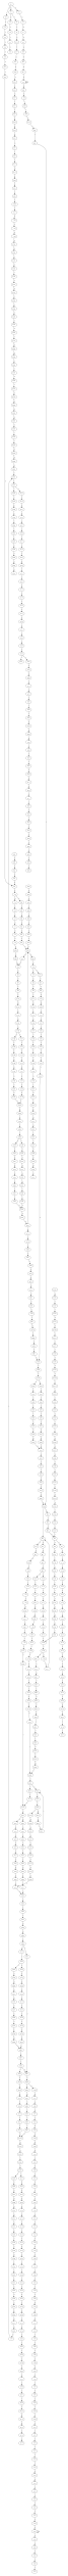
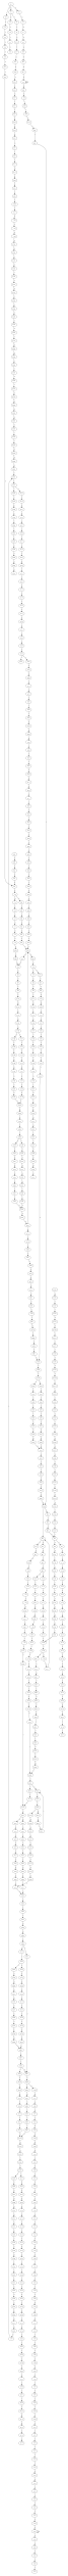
  strict digraph {
    fontname="Open Sans"
    node [fontname="Open Sans"]
    edge [fontname="Open Sans"]
    S0
    S1
    S2
    S3
    S4
    S5
    S6
    S7
    S8
    S9
    S10
    S11
    S12
    S13
    S14
    S15
    S16
    S17
    S18
    S19
    S21
    S22
    S23
    S25
    S26
    S27
    S24
    S28
    S29
    S30
    S31
    S32
    S33
    S34
    S35
    S36
    S37
    S38
    S39
    S40
    S41
    S42
    S43
    S44
    S45
    S46
    S47
    S48
    S49
    S50
    S51
    S52
    S53
    S54
    S55
    S56
    S57
    S58
    S59
    S60
    S61
    S62
    S63
    S64
    S65
    S66
    S67
    S68
    S69
    S70
    S71
    S72
    S73
    S74
    S75
    S76
    S77
    S78
    S79
    S80
    S81
    S82
    S83
    S84
    S85
    S86
    S87
    S88
    S89
    S90
    S91
    S92
    S93
    S94
    S95
    S96
    S97
    S98
    S99
    S100
    S101
    S102
    S103
    S104
    S105
    S106
    S107
    S108
    S109
    S110
    S111
    S112
    S113
    S114
    S115
    S116
    S117
    S118
    S119
    S120
    S121
    S122
    S123
    S124
    S125
    S126
    S127
    S128
    S129
    S130
    S131
    S132
    S133
    S134
    S135
    S136
    S137
    S138
    S139
    S140
    S141
    S142
    S143
    S144
    S145
    S146
    S147
    S148
    S149
    S150
    S151
    S152
    S153
    S154
    S155
    S156
    S157
    S158
    S159
    S160
    S161
    S162
    S163
    S164
    S165
    S166
    S167
    S168
    S169
    S170
    S171
    S172
    S173
    S174
    S175
    S176
    S177
    S178
    S179
    S180
    S181
    S182
    S183
    S184
    S185
    S186
    S187
    S188
    S189
    S190
    S191
    S192
    S193
    S194
    S195
    S196
    S197
    S198
    S199
    S200
    S201
    S202
    S203
    S204
    S205
    S206
    S207
    S208
    S209
    S210
    S211
    S212
    S213
    S214
    S215
    S216
    S217
    S218
    S219
    S220
    S221
    S222
    S223
    S224
    S225
    S226
    S227
    S228
    S229
    S230
    S231
    S232
    S233
    S234
    S235
    S236
    S237
    S238
    S239
    n240 [label=S940]
    S241
    S242
    S243
    S244
    S245
    S246
    S247
    S248
    S249
    S250
    S251
    S252
    S253
    S254
    S255
    S256
    S257
    S258
    S259
    S260
    S261
    S262
    S263
    S264
    S265
    S266
    S267
    S268
    S269
    S270
    S271
    S272
    S273
    S274
    S275
    S276
    S277
    S278
    S279
    S280
    S281
    S282
    S283
    S284
    S285
    S286
    S287
    S288
    S289
    S290
    S291
    S292
    S293
    S294
    S295
    S296
    S297
    S298
    S299
    S300
    S301
    S302
    S303
    S304
    S305
    S306
    S307
    S308
    S309
    S310
    S311
    S312
    S313
    S314
    S315
    S316
    S317
    S318
    S319
    S320
    S321
    S322
    S323
    S324
    S325
    S326
    S327
    S328
    S329
    S331
    S332
    S333
    S334
    S335
    S336
    S337
    S338
    S330
    S339
    S340
    S341
    S342
    S343
    S344
    S345
    S346
    S347
    S348
    S349
    S350
    S351
    S352
    S353
    S354
    S355
    S356
    S357
    S358
    S359
    S360
    S361
    S362
    S363
    S364
    S365
    S366
    S367
    S368
    S369
    S370
    S371
    S372
    S373
    S374
    S375
    S376
    S377
    S378
    S379
    S380
    S381
    S382
    S383
    S384
    S385
    S386
    S387
    S388
    S389
    S390
    S391
    S392
    S393
    S394
    S395
    S396
    S397
    S398
    S399
    S400
    S401
    S402
    S403
    S404
    S405
    S406
    S407
    S408
    S409
    S410
    S411
    S412
    S413
    S414
    S415
    S416
    S417
    S418
    S419
    S420
    S421
    S422
    S423
    S424
    S425
    S426
    S427
    S428
    S429
    S430
    S431
    S432
    S433
    S434
    S435
    S436
    S437
    S438
    S439
    S440
    S441
    S442
    S443
    S444
    S445
    S446
    S447
    S448
    S449
    S450
    S451
    S452
    S453
    S454
    S455
    S456
    S457
    S458
    S459
    S460
    S461
    S462
    S463
    S464
    S465
    S466
    S467
    S468
    S469
    S470
    S471
    S472
    S473
    S474
    S475
    S476
    S477
    S478
    S479
    S480
    S481
    S482
    S483
    S484
    S485
    S486
    S487
    S488
    S489
    S490
    S491
    S492
    S493
    S494
    S495
    S496
    S497
    S498
    S499
    S500
    S501
    S502
    S503
    S504
    S505
    S506
    S507
    S508
    S509
    S510
    S511
    S512
    S513
    S514
    S515
    S516
    S517
    S518
    S519
    S520
    S521
    S522
    S523
    S524
    S525
    S526
    S527
    S528
    S529
    S530
    S531
    S532
    S533
    S534
    S535
    S536
    S537
    S538
    S539
    S540
    S541
    S542
    S543
    S544
    S545
    S546
    S547
    S548
    S549
    S550
    S551
    S552
    S553
    S554
    S555
    S556
    S557
    S561
    S558
    S559
    S560
    S562
    S563
    S564
    S565
    S566
    S567
    S568
    S569
    S570
    S571
    S572
    S573
    S574
    S575
    S576
    S577
    S578
    S579
    S580
    S581
    S582
    S583
    S584
    S585
    S586
    S587
    S588
    S589
    S590
    S591
    S592
    S593
    S594
    S595
    S596
    S597
    S598
    S599
    S600
    S601
    S602
    S603
    S604
    S605
    S606
    S607
    S608
    S609
    S610
    S611
    S612
    S613
    S614
    S615
    S616
    S617
    S618
    S619
    S620
    S621
    S622
    S623
    S624
    S625
    S626
    S627
    S628
    S629
    S630
    S631
    S632
    S633
    S634
    S635
    S636
    S637
+   S638
    S639
    S640
    S641
    S642
    S643
    S644
    S645
    S646
    S647
    S648
    S649
    S650
    S651
    S652
    S653
    S0 -> S1 [label=G]
    S0 -> S2 [label=C]
    S0 -> S3 [label=N]
    S1 -> S4 [label=G]
    S1 -> S5 [label=T]
    S2 -> S6 [label=C]
    S3 -> S7 [label=N]
    S4 -> S8 [label=G]
    S5 -> S9 [label=C]
    S6 -> S10 [label=C]
    S7 -> S11 [label=N]
    S8 -> S12 [label=C]
    S9 -> S13 [label=G]
    S10 -> S14 [label=A]
    S11 -> S15 [label=N]
    S12 -> S16 [label=C]
    S13 -> S17 [label=T]
    S14 -> S18 [label=A]
    S15 -> S19 [label=N]
    S17 -> S21 [label=G]
    S18 -> S22 [label=A]
    S19 -> S23 [label=N]
    S21 -> S25 [label=G]
    S22 -> S26 [label=C]
    S23 -> S27 [label=N]
    S25 -> S29 [label=A]
    S26 -> S30 [label=G]
    S27 -> S31 [label=N]
    S24 -> S28 [label=A]
    S28 -> S32 [label=A]
    S29 -> S33 [label=C]
    S30 -> S34 [label=A]
    S31 -> S31 [label=N]
    S31 -> S35 [label=G]
    S32 -> S36 [label=C]
    S33 -> S37 [label=G]
    S34 -> S38 [label=A]
    S34 -> S39 [label=G]
    S35 -> S40 [label=A]
    S36 -> S30 [label=G]
    S37 -> S41 [label=T]
    S38 -> S42 [label=C]
    S39 -> S43 [label=C]
    S40 -> S44 [label=C]
    S41 -> S45 [label=C]
    S42 -> S46 [label=C]
    S43 -> S47 [label=C]
    S44 -> S48 [label=T]
    S45 -> S49 [label=C]
    S46 -> S50 [label=G]
    S47 -> S51 [label=G]
    S48 -> S52 [label=C]
    S49 -> S53 [label=A]
    S50 -> S54 [label=G]
    S51 -> S55 [label=G]
    S52 -> S56 [label=T]
    S53 -> S57 [label=C]
    S54 -> S58 [label=A]
    S55 -> S59 [label=A]
    S56 -> S60 [label=T]
    S57 -> S61 [label=G]
    S58 -> S62 [label=C]
    S59 -> S63 [label=C]
    S60 -> S64 [label=C]
    S61 -> S65 [label=T]
    S62 -> S66 [label=G]
    S62 -> S67 [label=A]
    S63 -> S68 [label=A]
    S64 -> S69 [label=C]
    S64 -> S70 [label=T]
    S65 -> S71 [label=A]
    S66 -> S72 [label=A]
    S67 -> S73 [label=G]
    S68 -> S73 [label=G]
    S69 -> S74 [label=A]
    S69 -> S75 [label=T]
    S70 -> S76 [label=T]
    S71 -> S77 [label=G]
    S72 -> S78 [label=A]
    S72 -> S79 [label=G]
    S73 -> S80 [label=G]
    S74 -> S81 [label=G]
    S75 -> S82 [label=C]
    S76 -> S83 [label=T]
    S77 -> S84 [label=T]
    S78 -> S85 [label=A]
    S79 -> S86 [label=G]
    S80 -> S87 [label=A]
    S81 -> S88 [label=T]
    S82 -> S89 [label=G]
    S83 -> S90 [label=T]
    S84 -> S91 [label=C]
    S85 -> S92 [label=A]
    S86 -> S93 [label=A]
    S87 -> S94 [label=C]
    S88 -> S95 [label=C]
    S89 -> S96 [label=C]
    S90 -> S97 [label=T]
    S90 -> S98 [label=A]
    S91 -> S99 [label=C]
    S92 -> S100 [label=G]
    S93 -> S101 [label=C]
    S94 -> S102 [label=C]
    S95 -> S103 [label=G]
    S95 -> S104 [label=C]
    S96 -> S105 [label=G]
    S97 -> S106 [label=C]
    S98 -> S107 [label=G]
    S99 -> S108 [label=A]
    S100 -> S109 [label=G]
    S101 -> S110 [label=A]
    S102 -> S111 [label=G]
    S103 -> S112 [label=T]
    S104 -> S113 [label=T]
    S105 -> S114 [label=T]
    S106 -> S115 [label=A]
    S107 -> S116 [label=T]
    S108 -> S117 [label=T]
    S109 -> S118 [label=T]
    S110 -> S119 [label=C]
    S111 -> S120 [label=C]
    S112 -> S121 [label=T]
    S113 -> S122 [label=T]
    S114 -> S123 [label=T]
    S115 -> S124 [label=A]
    S116 -> S125 [label=C]
    S117 -> S126 [label=G]
    S118 -> S127 [label=A]
    S119 -> S128 [label=A]
    S120 -> S129 [label=G]
    S121 -> S130 [label=C]
    S122 -> S131 [label=C]
    S123 -> S132 [label=T]
    S124 -> S133 [label=T]
    S125 -> S134 [label=A]
    S126 -> S135 [label=A]
    S127 -> S136 [label=G]
    S128 -> S137 [label=G]
    S129 -> S138 [label=G]
    S130 -> S139 [label=G]
    S131 -> S140 [label=C]
    S132 -> S141 [label=G]
    S133 -> S142 [label=A]
    S134 -> S143 [label=T]
    S135 -> S144 [label=G]
    S136 -> S145 [label=T]
    S137 -> S146 [label=T]
    S138 -> S147 [label=C]
    S138 -> S148 [label=A]
    S139 -> S149 [label=A]
    S140 -> S150 [label=A]
    S141 -> S151 [label=T]
    S142 -> S152 [label=G]
    S143 -> S153 [label=T]
    S144 -> S154 [label=G]
    S145 -> S155 [label=C]
    S146 -> S156 [label=C]
    S147 -> S157 [label=C]
    S148 -> S158 [label=C]
    S149 -> S159 [label=C]
    S150 -> S160 [label=C]
    S151 -> S161 [label=G]
    S152 -> S162 [label=T]
    S153 -> S163 [label=C]
    S154 -> S164 [label=G]
    S155 -> S165 [label=T]
    S156 -> S166 [label=C]
    S157 -> S167 [label=C]
    S158 -> S168 [label=C]
    S159 -> S169 [label=T]
    S160 -> S170 [label=T]
    S161 -> S171 [label=T]
    S162 -> S172 [label=T]
    S163 -> S173 [label=C]
    S164 -> S174 [label=C]
    S165 -> S175 [label=T]
    S166 -> S176 [label=T]
    S167 -> S177 [label=T]
    S168 -> S178 [label=T]
    S169 -> S179 [label=C]
    S170 -> S180 [label=C]
    S171 -> S181 [label=T]
    S172 -> S182 [label=A]
    S173 -> S183 [label=A]
    S174 -> S184 [label=G]
    S175 -> S185 [label=A]
    S176 -> S186 [label=A]
    S177 -> S187 [label=G]
    S178 -> S188 [label=G]
    S179 -> S189 [label=T]
    S180 -> S190 [label=T]
    S181 -> S191 [label=T]
    S182 -> S192 [label=T]
    S183 -> S193 [label=C]
    S184 -> S194 [label=T]
    S185 -> S195 [label=G]
    S186 -> S196 [label=G]
    S187 -> S197 [label=G]
    S188 -> S198 [label=G]
    S189 -> S199 [label=C]
    S190 -> S200 [label=T]
    S190 -> S201 [label=C]
    S191 -> S202 [label=A]
    S192 -> S203 [label=T]
    S193 -> S204 [label=T]
    S194 -> S205 [label=A]
    S195 -> S206 [label=C]
    S196 -> S207 [label=C]
    S197 -> S208 [label=A]
    S198 -> S209 [label=A]
    S199 -> S210 [label=G]
    S200 -> S211 [label=C]
    S201 -> S212 [label=T]
    S202 -> S213 [label=T]
    S203 -> S214 [label=G]
    S204 -> S180 [label=C]
    S205 -> S215 [label=G]
    S206 -> S216 [label=C]
    S207 -> S217 [label=N]
    S208 -> S218 [label=G]
    S209 -> S219 [label=G]
    S210 -> S220 [label=C]
    S211 -> S69 [label=C]
    S212 -> S221 [label=G]
    S213 -> S222 [label=T]
    S214 -> S223 [label=T]
    S215 -> S224 [label=C]
    S216 -> S225 [label=T]
    S216 -> S226 [label=C]
    S217 -> S227 [label=T]
    S218 -> S228 [label=T]
    S219 -> S228 [label=T]
    S220 -> S229 [label=T]
    S221 -> S230 [label=T]
    S222 -> S231 [label=A]
    S222 -> S232 [label=G]
    S223 -> S233 [label=T]
    S224 -> S234 [label=C]
    S225 -> S235 [label=C]
    S226 -> S236 [label=C]
    S227 -> S237 [label=C]
    S228 -> S238 [label=C]
    S229 -> S239 [label=C]
    S230 -> n240 [label=C]
    S231 -> S241 [label=A]
    S232 -> S242 [label=G]
    S233 -> S243 [label=A]
    S234 -> S244 [label=G]
    S235 -> S245 [label=T]
    S236 -> S246 [label=T]
    S237 -> S247 [label=A]
    S238 -> S248 [label=C]
    S239 -> S249 [label=G]
    n240 -> S250 [label=G]
    S241 -> S251 [label=A]
    S242 -> S252 [label=A]
    S243 -> S253 [label=A]
    S244 -> S254 [label=A]
    S245 -> S255 [label=C]
    S246 -> S256 [label=C]
    S247 -> S257 [label=G]
    S248 -> S258 [label=T]
    S249 -> S259 [label=T]
    S250 -> S260 [label=T]
    S251 -> S261 [label=G]
    S252 -> S262 [label=G]
    S253 -> S263 [label=A]
    S254 -> S264 [label=G]
    S255 -> S265 [label=C]
    S256 -> S266 [label=C]
    S257 -> S267 [label=C]
    S258 -> S268 [label=C]
    S259 -> S269 [label=G]
    S260 -> S270 [label=G]
    S261 -> S271 [label=A]
    S262 -> S272 [label=A]
    S263 -> S273 [label=T]
    S264 -> S274 [label=T]
    S265 -> S275 [label=G]
    S266 -> S276 [label=G]
    S267 -> S277 [label=T]
    S268 -> S278 [label=A]
    S268 -> S279 [label=G]
    S269 -> S280 [label=T]
    S270 -> S281 [label=C]
    S271 -> S282 [label=A]
    S272 -> S283 [label=A]
    S273 -> S284 [label=C]
    S274 -> S285 [label=A]
    S275 -> S286 [label=G]
    S276 -> S287 [label=G]
    S277 -> S288 [label=G]
    S278 -> S289 [label=A]
    S279 -> S290 [label=A]
    S280 -> S291 [label=T]
    S281 -> S292 [label=T]
    S282 -> S293 [label=G]
    S283 -> S294 [label=G]
    S284 -> S295 [label=G]
    S285 -> S296 [label=G]
    S286 -> S297 [label=G]
    S287 -> S298 [label=G]
    S288 -> S299 [label=A]
    S289 -> S300 [label=C]
    S290 -> S301 [label=C]
    S291 -> S302 [label=C]
    S291 -> S303 [label=T]
    S292 -> S304 [label=C]
    S293 -> S305 [label=T]
    S294 -> S306 [label=T]
    S295 -> S307 [label=T]
    S296 -> S308 [label=C]
    S297 -> S309 [label=G]
    S298 -> S309 [label=G]
    S299 -> S310 [label=G]
    S300 -> S311 [label=A]
    S301 -> S312 [label=A]
    S302 -> S313 [label=G]
    S303 -> S314 [label=A]
    S304 -> S315 [label=G]
    S305 -> S316 [label=A]
    S306 -> S317 [label=A]
    S307 -> S318 [label=T]
    S308 -> S319 [label=C]
    S309 -> S320 [label=A]
    S310 -> S321 [label=A]
    S311 -> S322 [label=A]
    S312 -> S323 [label=A]
    S313 -> S324 [label=T]
    S314 -> S213 [label=T]
    S315 -> S325 [label=T]
    S316 -> S326 [label=G]
    S317 -> S326 [label=G]
    S318 -> S327 [label=T]
    S319 -> S328 [label=G]
    S320 -> S329 [label=C]
    S322 -> S331 [label=A]
    S323 -> S332 [label=A]
    S324 -> S333 [label=T]
    S324 -> S334 [label=G]
    S325 -> S335 [label=G]
    S326 -> S336 [label=G]
    S328 -> S337 [label=C]
    S329 -> S338 [label=T]
    S331 -> S340 [label=C]
    S332 -> S341 [label=C]
    S333 -> S342 [label=G]
    S334 -> S343 [label=T]
    S335 -> S280 [label=T]
    S336 -> S344 [label=A]
    S337 -> S345 [label=A]
    S338 -> S346 [label=C]
    S330 -> S339 [label=G]
    S339 -> S347 [label=T]
    S340 -> S348 [label=C]
    S341 -> S349 [label=C]
    S342 -> S350 [label=A]
    S343 -> S351 [label=T]
    S344 -> S352 [label=C]
    S345 -> S353 [label=C]
    S346 -> S354 [label=T]
    S347 -> S355 [label=T]
    S348 -> S356 [label=G]
    S349 -> S356 [label=G]
    S350 -> S357 [label=A]
    S351 -> S302 [label=C]
    S352 -> S358 [label=G]
    S353 -> S359 [label=G]
    S354 -> S360 [label=T]
    S355 -> S361 [label=G]
    S356 -> S362 [label=G]
    S357 -> S363 [label=G]
    S358 -> S364 [label=G]
    S359 -> S365 [label=G]
    S360 -> S64 [label=C]
    S361 -> S366 [label=C]
    S362 -> S367 [label=A]
    S363 -> S368 [label=A]
    S364 -> S369 [label=A]
    S365 -> S370 [label=G]
    S366 -> S371 [label=T]
    S367 -> S62 [label=C]
    S367 -> S372 [label=G]
    S368 -> S373 [label=A]
    S369 -> S374 [label=A]
    S369 -> S375 [label=C]
    S370 -> S376 [label=T]
    S371 -> S377 [label=T]
    S372 -> S378 [label=G]
    S373 -> S379 [label=G]
    S374 -> S380 [label=C]
    S375 -> S381 [label=A]
    S376 -> S382 [label=C]
    S377 -> S383 [label=T]
    S378 -> S384 [label=A]
    S379 -> S385 [label=T]
    S380 -> S386 [label=C]
    S380 -> S387 [label=T]
    S381 -> S388 [label=A]
    S382 -> S389 [label=G]
    S383 -> S390 [label=A]
    S384 -> S391 [label=A]
    S385 -> S316 [label=A]
    S386 -> S392 [label=A]
    S387 -> S393 [label=A]
    S388 -> S394 [label=G]
    S388 -> S395 [label=C]
    S389 -> S396 [label=G]
    S390 -> S397 [label=A]
    S391 -> S398 [label=A]
    S392 -> S399 [label=A]
    S393 -> S400 [label=G]
    S394 -> S401 [label=G]
    S395 -> S402 [label=G]
    S396 -> S403 [label=A]
    S397 -> S404 [label=A]
    S398 -> S405 [label=A]
    S399 -> S406 [label=G]
    S400 -> S407 [label=G]
    S401 -> S408 [label=A]
    S402 -> S409 [label=T]
    S403 -> S410 [label=A]
    S404 -> S411 [label=T]
    S405 -> S412 [label=G]
    S406 -> S413 [label=G]
    S407 -> S414 [label=G]
    S408 -> S415 [label=G]
    S409 -> S416 [label=C]
    S410 -> S417 [label=C]
    S411 -> S418 [label=T]
    S412 -> S419 [label=G]
    S413 -> S420 [label=A]
    S414 -> S421 [label=A]
    S415 -> S422 [label=C]
    S416 -> S423 [label=T]
    S417 -> S424 [label=T]
    S417 -> S425 [label=C]
    S418 -> S426 [label=T]
    S419 -> S427 [label=C]
    S420 -> S428 [label=G]
    S421 -> S429 [label=G]
    S422 -> S430 [label=G]
    S423 -> S431 [label=T]
    S424 -> S432 [label=T]
    S425 -> S433 [label=C]
    S426 -> S434 [label=T]
    S427 -> S435 [label=A]
    S428 -> S436 [label=A]
    S429 -> S437 [label=A]
    S430 -> S438 [label=A]
    S431 -> S439 [label=A]
    S432 -> S440 [label=C]
    S433 -> S441 [label=C]
    S434 -> S442 [label=G]
    S435 -> S443 [label=G]
    S436 -> S444 [label=C]
    S437 -> S445 [label=C]
    S438 -> S446 [label=G]
    S439 -> S447 [label=C]
    S440 -> S448 [label=C]
    S441 -> S449 [label=A]
    S442 -> S450 [label=T]
    S443 -> S451 [label=T]
    S444 -> S452 [label=G]
    S445 -> S453 [label=G]
    S446 -> S454 [label=G]
    S447 -> S455 [label=T]
    S448 -> S456 [label=T]
    S449 -> S457 [label=A]
    S450 -> S458 [label=T]
    S451 -> S459 [label=C]
    S452 -> S460 [label=G]
    S453 -> S460 [label=G]
    S454 -> S461 [label=C]
    S455 -> S462 [label=T]
    S456 -> S463 [label=T]
    S457 -> S464 [label=C]
    S458 -> S465 [label=C]
    S459 -> S466 [label=T]
    S460 -> S467 [label=A]
    S461 -> S468 [label=G]
    S462 -> S469 [label=A]
    S463 -> S470 [label=C]
    S464 -> S471 [label=C]
    S465 -> S472 [label=A]
    S466 -> S473 [label=T]
    S467 -> S474 [label=C]
    S468 -> S475 [label=G]
    S469 -> S476 [label=A]
    S469 -> S477 [label=G]
    S470 -> S478 [label=G]
    S471 -> S479 [label=C]
    S472 -> S480 [label=A]
    S473 -> S481 [label=A]
    S474 -> S381 [label=A]
    S474 -> S482 [label=C]
    S475 -> S483 [label=A]
    S476 -> S484 [label=A]
    S477 -> S485 [label=G]
    S478 -> S486 [label=G]
    S479 -> S487 [label=C]
    S480 -> S488 [label=A]
    S481 -> S195 [label=G]
    S482 -> S489 [label=A]
    S483 -> S490 [label=C]
    S484 -> S491 [label=G]
    S485 -> S492 [label=G]
    S486 -> S493 [label=T]
    S487 -> S494 [label=A]
    S488 -> S495 [label=A]
    S489 -> S496 [label=C]
    S490 -> S497 [label=T]
    S491 -> S498 [label=G]
    S492 -> S499 [label=G]
    S493 -> S500 [label=G]
    S494 -> S501 [label=T]
    S495 -> S502 [label=C]
    S496 -> S503 [label=G]
    S497 -> S504 [label=T]
    S498 -> S505 [label=A]
    S499 -> S506 [label=G]
    S501 -> S507 [label=C]
    S502 -> S508 [label=T]
    S503 -> S509 [label=T]
    S504 -> S510 [label=A]
    S505 -> S511 [label=G]
    S506 -> S512 [label=G]
    S507 -> S513 [label=G]
    S508 -> S514 [label=T]
    S509 -> S515 [label=C]
    S510 -> S516 [label=A]
    S511 -> S517 [label=G]
    S512 -> S518 [label=C]
    S513 -> S519 [label=G]
    S514 -> S520 [label=C]
    S515 -> S521 [label=T]
    S516 -> S522 [label=T]
    S517 -> S523 [label=G]
    S518 -> S524 [label=C]
    S519 -> S525 [label=C]
    S520 -> S526 [label=T]
    S521 -> S527 [label=T]
    S522 -> S528 [label=C]
    S523 -> S529 [label=T]
    S524 -> S530 [label=A]
    S525 -> S531 [label=A]
    S526 -> S532 [label=T]
    S527 -> S439 [label=A]
    S528 -> S533 [label=G]
    S529 -> S534 [label=T]
    S530 -> S535 [label=G]
    S531 -> S536 [label=C]
    S532 -> S537 [label=T]
    S533 -> S538 [label=T]
    S534 -> S539 [label=A]
    S535 -> S540 [label=T]
    S536 -> S541 [label=C]
    S537 -> S90 [label=T]
    S538 -> S542 [label=T]
    S539 -> S543 [label=C]
    S540 -> S544 [label=C]
    S541 -> S545 [label=A]
    S542 -> S546 [label=C]
    S543 -> S547 [label=T]
    S544 -> S548 [label=T]
    S545 -> S549 [label=G]
    S546 -> S550 [label=C]
    S547 -> S551 [label=C]
    S548 -> S552 [label=C]
    S549 -> S553 [label=G]
    S550 -> S554 [label=C]
    S551 -> S555 [label=G]
    S552 -> S556 [label=G]
    S553 -> S557 [label=C]
    S553 -> S561 [label=C]
    S554 -> S558 [label=C]
    S555 -> S559 [label=G]
    S556 -> S560 [label=G]
    S561 -> S565 [label=G]
    S558 -> S562 [label=G]
    S559 -> S563 [label=T]
    S560 -> S564 [label=T]
    S562 -> S566 [label=T]
    S563 -> S567 [label=C]
    S564 -> S568 [label=C]
    S565 -> S569 [label=C]
    S566 -> S570 [label=G]
    S567 -> S571 [label=G]
    S568 -> S572 [label=C]
    S569 -> S573 [label=C]
    S570 -> S574 [label=G]
    S571 -> S575 [label=G]
    S572 -> S576 [label=G]
    S573 -> S577 [label=C]
    S574 -> S578 [label=T]
    S575 -> S579 [label=A]
    S576 -> S580 [label=A]
    S577 -> S581 [label=G]
    S578 -> S582 [label=A]
    S579 -> S410 [label=A]
    S580 -> S583 [label=A]
    S581 -> S584 [label=A]
    S582 -> S585 [label=C]
    S583 -> S586 [label=C]
    S584 -> S587 [label=C]
    S585 -> S588 [label=T]
    S586 -> S589 [label=T]
    S587 -> S590 [label=G]
    S588 -> S591 [label=C]
    S589 -> S592 [label=T]
    S590 -> S593 [label=C]
    S591 -> S594 [label=C]
    S592 -> S595 [label=C]
    S593 -> S596 [label=G]
    S594 -> S597 [label=T]
    S595 -> S598 [label=T]
    S596 -> S599 [label=A]
    S597 -> S600 [label=A]
    S598 -> S601 [label=C]
    S599 -> S602 [label=A]
    S600 -> S603 [label=C]
    S601 -> S604 [label=T]
    S602 -> S605 [label=C]
    S603 -> S606 [label=T]
    S604 -> S607 [label=C]
    S605 -> S608 [label=G]
    S606 -> S609 [label=T]
    S607 -> S610 [label=G]
    S608 -> S611 [label=A]
    S609 -> S612 [label=T]
    S610 -> S613 [label=G]
    S611 -> S614 [label=C]
    S612 -> S615 [label=T]
    S613 -> S616 [label=T]
    S614 -> S617 [label=G]
    S615 -> S618 [label=T]
    S616 -> S619 [label=G]
    S617 -> S620 [label=C]
    S618 -> S621 [label=T]
    S620 -> S622 [label=G]
    S621 -> S623 [label=T]
    S622 -> S624 [label=T]
    S623 -> S625 [label=T]
    S624 -> S626 [label=C]
    S625 -> S627 [label=A]
    S626 -> S628 [label=T]
    S627 -> S629 [label=A]
    S628 -> S630 [label=T]
    S629 -> S631 [label=A]
    S630 -> S632 [label=A]
    S631 -> S633 [label=A]
    S632 -> S634 [label=G]
    S633 -> S635 [label=A]
    S634 -> S636 [label=A]
    S635 -> S637 [label=A]
+   S636 -> S638 [label=C]
    S637 -> S639 [label=A]
+   S638 -> S640 [label=C]
    S639 -> S641 [label=A]
    S640 -> S642 [label=A]
    S641 -> S641 [label=A]
    S641 -> S643 [label=C]
    S642 -> S644 [label=A]
    S643 -> S645 [label=G]
    S644 -> S646 [label=C]
    S645 -> S647 [label=A]
    S646 -> S648 [label=C]
    S647 -> S649 [label=C]
    S648 -> S650 [label=G]
    S649 -> S651 [label=T]
    S650 -> S652 [label=G]
    S652 -> S653 [label=A]
    S653 -> S62 [label=C]
  }
